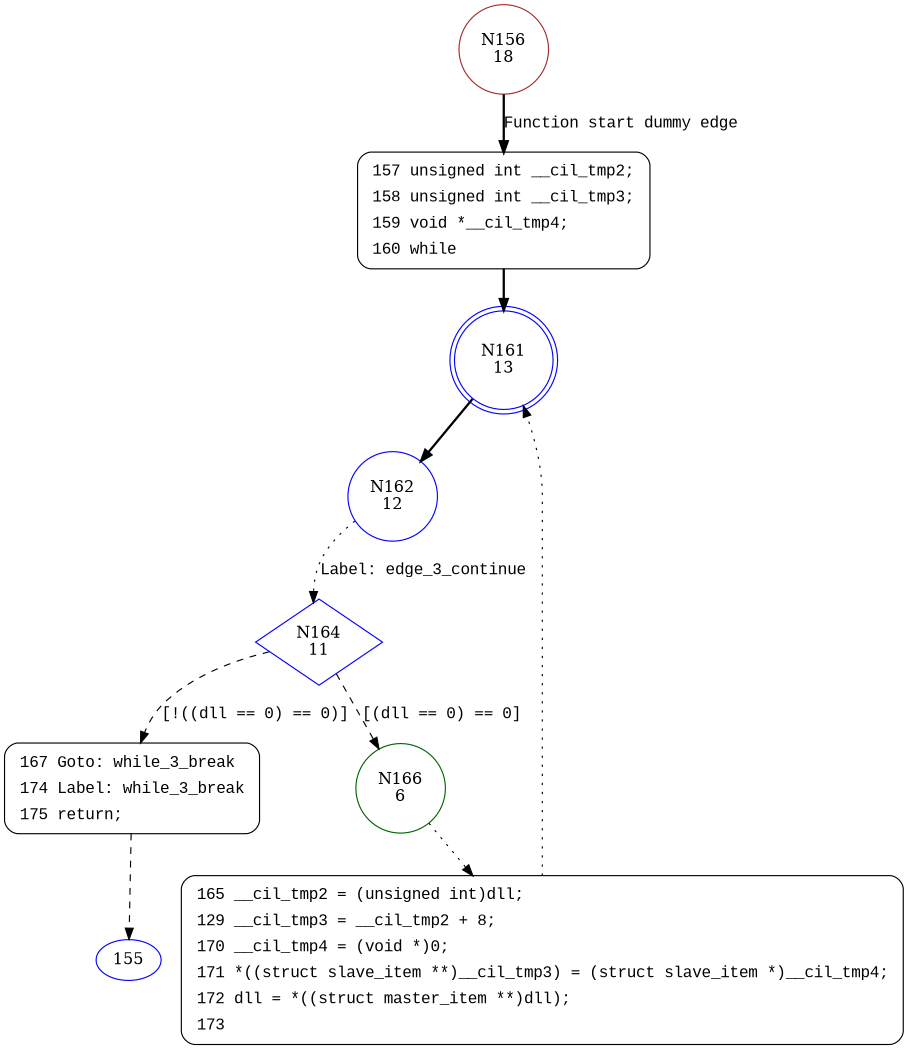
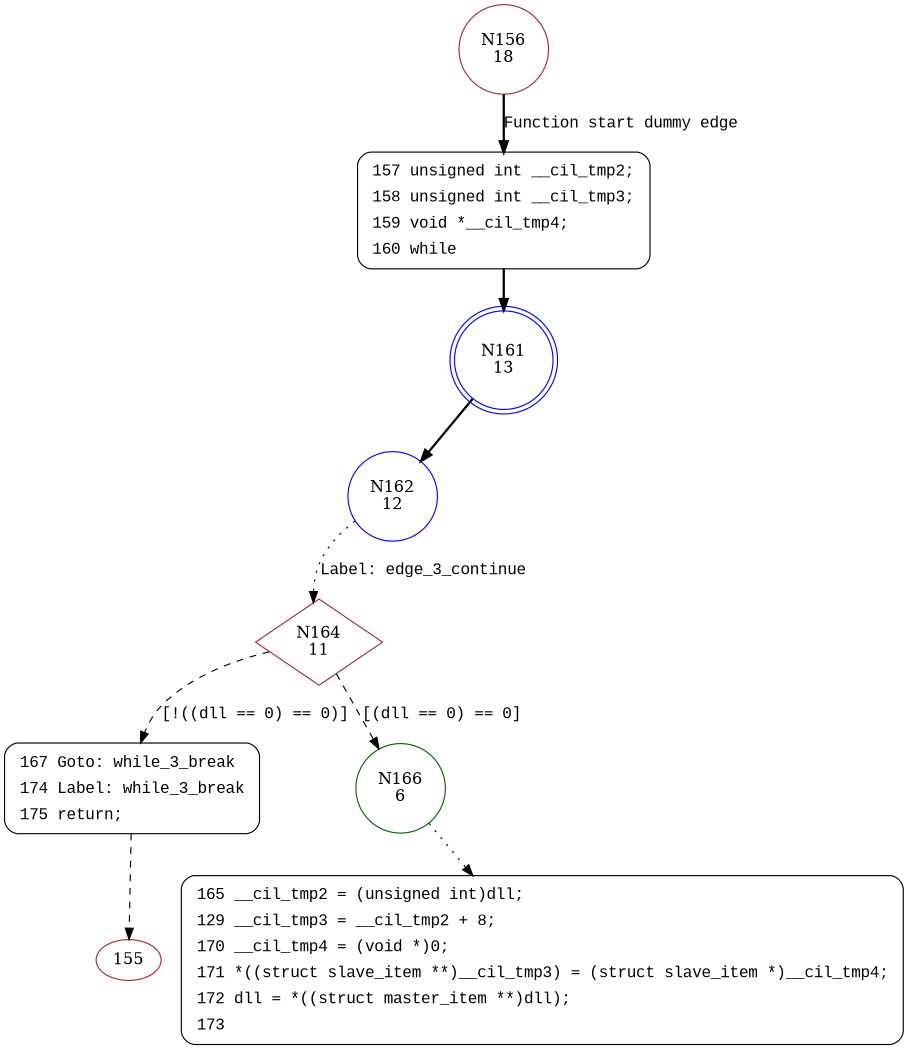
  digraph {
    node [shape=circle]
    edge [fontname="Courier New" style=bold]
    n1 [color=brown label="N156\n18"]
    n2 [fillcolor=white fontname="Courier New" label=<<table border="0" cellborder="0" cellpadding="3" bgcolor="white"><tr><td align="right">157</td><td align="left">unsigned int __cil_tmp2;</td></tr><tr><td align="right">158</td><td align="left">unsigned int __cil_tmp3;</td></tr><tr><td align="right">159</td><td align="left">void *__cil_tmp4;</td></tr><tr><td align="right">160</td><td align="left">while</td></tr></table>> penwidth=1 shape=Mrecord style="filled,bold"]
    n3 [color=blue label="N161\n13" shape=doublecircle]
    n4 [color=blue label="N162\n12"]
-   n5 [color=blue label="N164\n11" shape=diamond]
+   n5 [color=brown label="N164\n11" shape=diamond]
    n6 [color=darkgreen label="N166\n6"]
    n7 [fillcolor=white fontname="Courier New" label=<<table border="0" cellborder="0" cellpadding="3" bgcolor="white"><tr><td align="right">167</td><td align="left">Goto: while_3_break</td></tr><tr><td align="right">174</td><td align="left">Label: while_3_break</td></tr><tr><td align="right">175</td><td align="left">return;</td></tr></table>> penwidth=1 shape=Mrecord style="filled,bold"]
    n8 [fillcolor=white fontname="Courier New" label=<<table border="0" cellborder="0" cellpadding="3" bgcolor="white"><tr><td align="right">165</td><td align="left">__cil_tmp2 = (unsigned int)dll;</td></tr><tr><td align="right">129</td><td align="left">__cil_tmp3 = __cil_tmp2 + 8;</td></tr><tr><td align="right">170</td><td align="left">__cil_tmp4 = (void *)0;</td></tr><tr><td align="right">171</td><td align="left">*((struct slave_item **)__cil_tmp3) = (struct slave_item *)__cil_tmp4;</td></tr><tr><td align="right">172</td><td align="left">dll = *((struct master_item **)dll);</td></tr><tr><td align="right">173</td><td align="left"></td></tr></table>> penwidth=1 shape=Mrecord style="filled,bold"]
-   155 [color=blue shape=""]
+   155 [color=brown shape=""]
    n1 -> n2 [label="Function start dummy edge"]
    n2 -> n3 [fontname=""]
    n3 -> n4
    n4 -> n5 [label="Label: edge_3_continue" style=dotted]
    n5 -> n6 [label="[(dll == 0) == 0]" style=dashed]
    n5 -> n7 [label="[!((dll == 0) == 0)]" style=dashed]
    n6 -> n8 [style=dotted]
    n7 -> 155 [style=dashed fontname=""]
-   n8 -> n3 [style=dotted fontname=""]
  }
